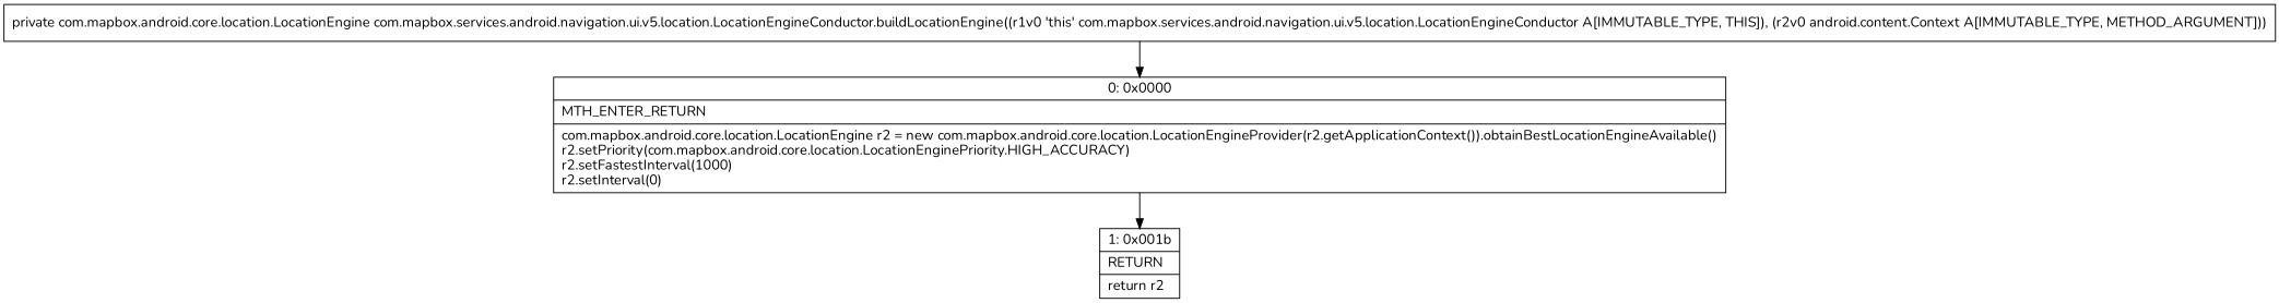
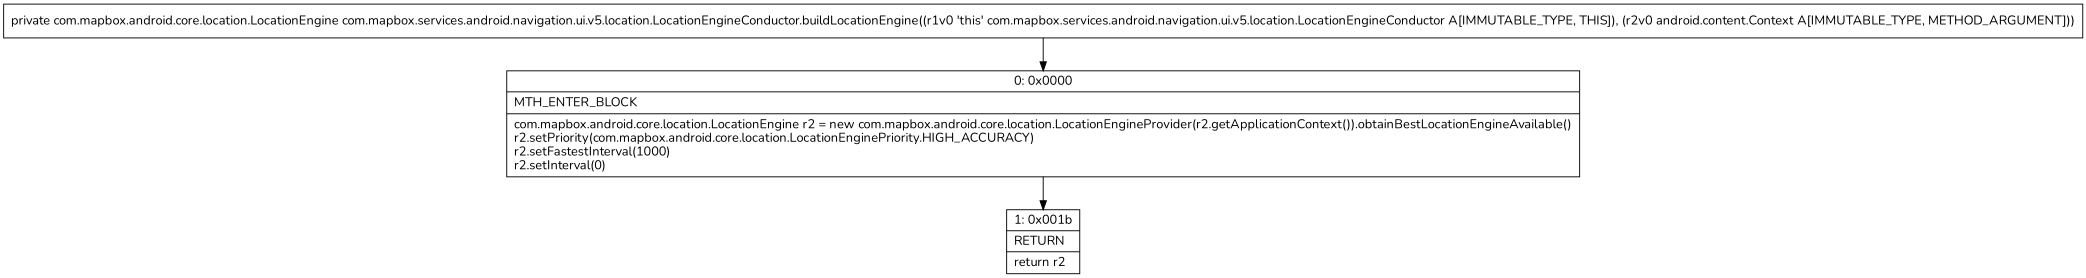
  digraph {
    fontname=Nunito
    node [shape=record fontname=Nunito]
    edge [fontname=Nunito]
-   n1 [label="{0\:\ 0x0000|MTH_ENTER_RETURN\l|com.mapbox.android.core.location.LocationEngine r2 = new com.mapbox.android.core.location.LocationEngineProvider(r2.getApplicationContext()).obtainBestLocationEngineAvailable()\lr2.setPriority(com.mapbox.android.core.location.LocationEnginePriority.HIGH_ACCURACY)\lr2.setFastestInterval(1000)\lr2.setInterval(0)\l}"]
+   n1 [label="{0\:\ 0x0000|MTH_ENTER_BLOCK\l|com.mapbox.android.core.location.LocationEngine r2 = new com.mapbox.android.core.location.LocationEngineProvider(r2.getApplicationContext()).obtainBestLocationEngineAvailable()\lr2.setPriority(com.mapbox.android.core.location.LocationEnginePriority.HIGH_ACCURACY)\lr2.setFastestInterval(1000)\lr2.setInterval(0)\l}"]
    n2 [label="{1\:\ 0x001b|RETURN\l|return r2\l}"]
    n3 [label="{private com.mapbox.android.core.location.LocationEngine com.mapbox.services.android.navigation.ui.v5.location.LocationEngineConductor.buildLocationEngine((r1v0 'this' com.mapbox.services.android.navigation.ui.v5.location.LocationEngineConductor A[IMMUTABLE_TYPE, THIS]), (r2v0 android.content.Context A[IMMUTABLE_TYPE, METHOD_ARGUMENT])) }"]
    n1 -> n2
    n3 -> n1
  }
